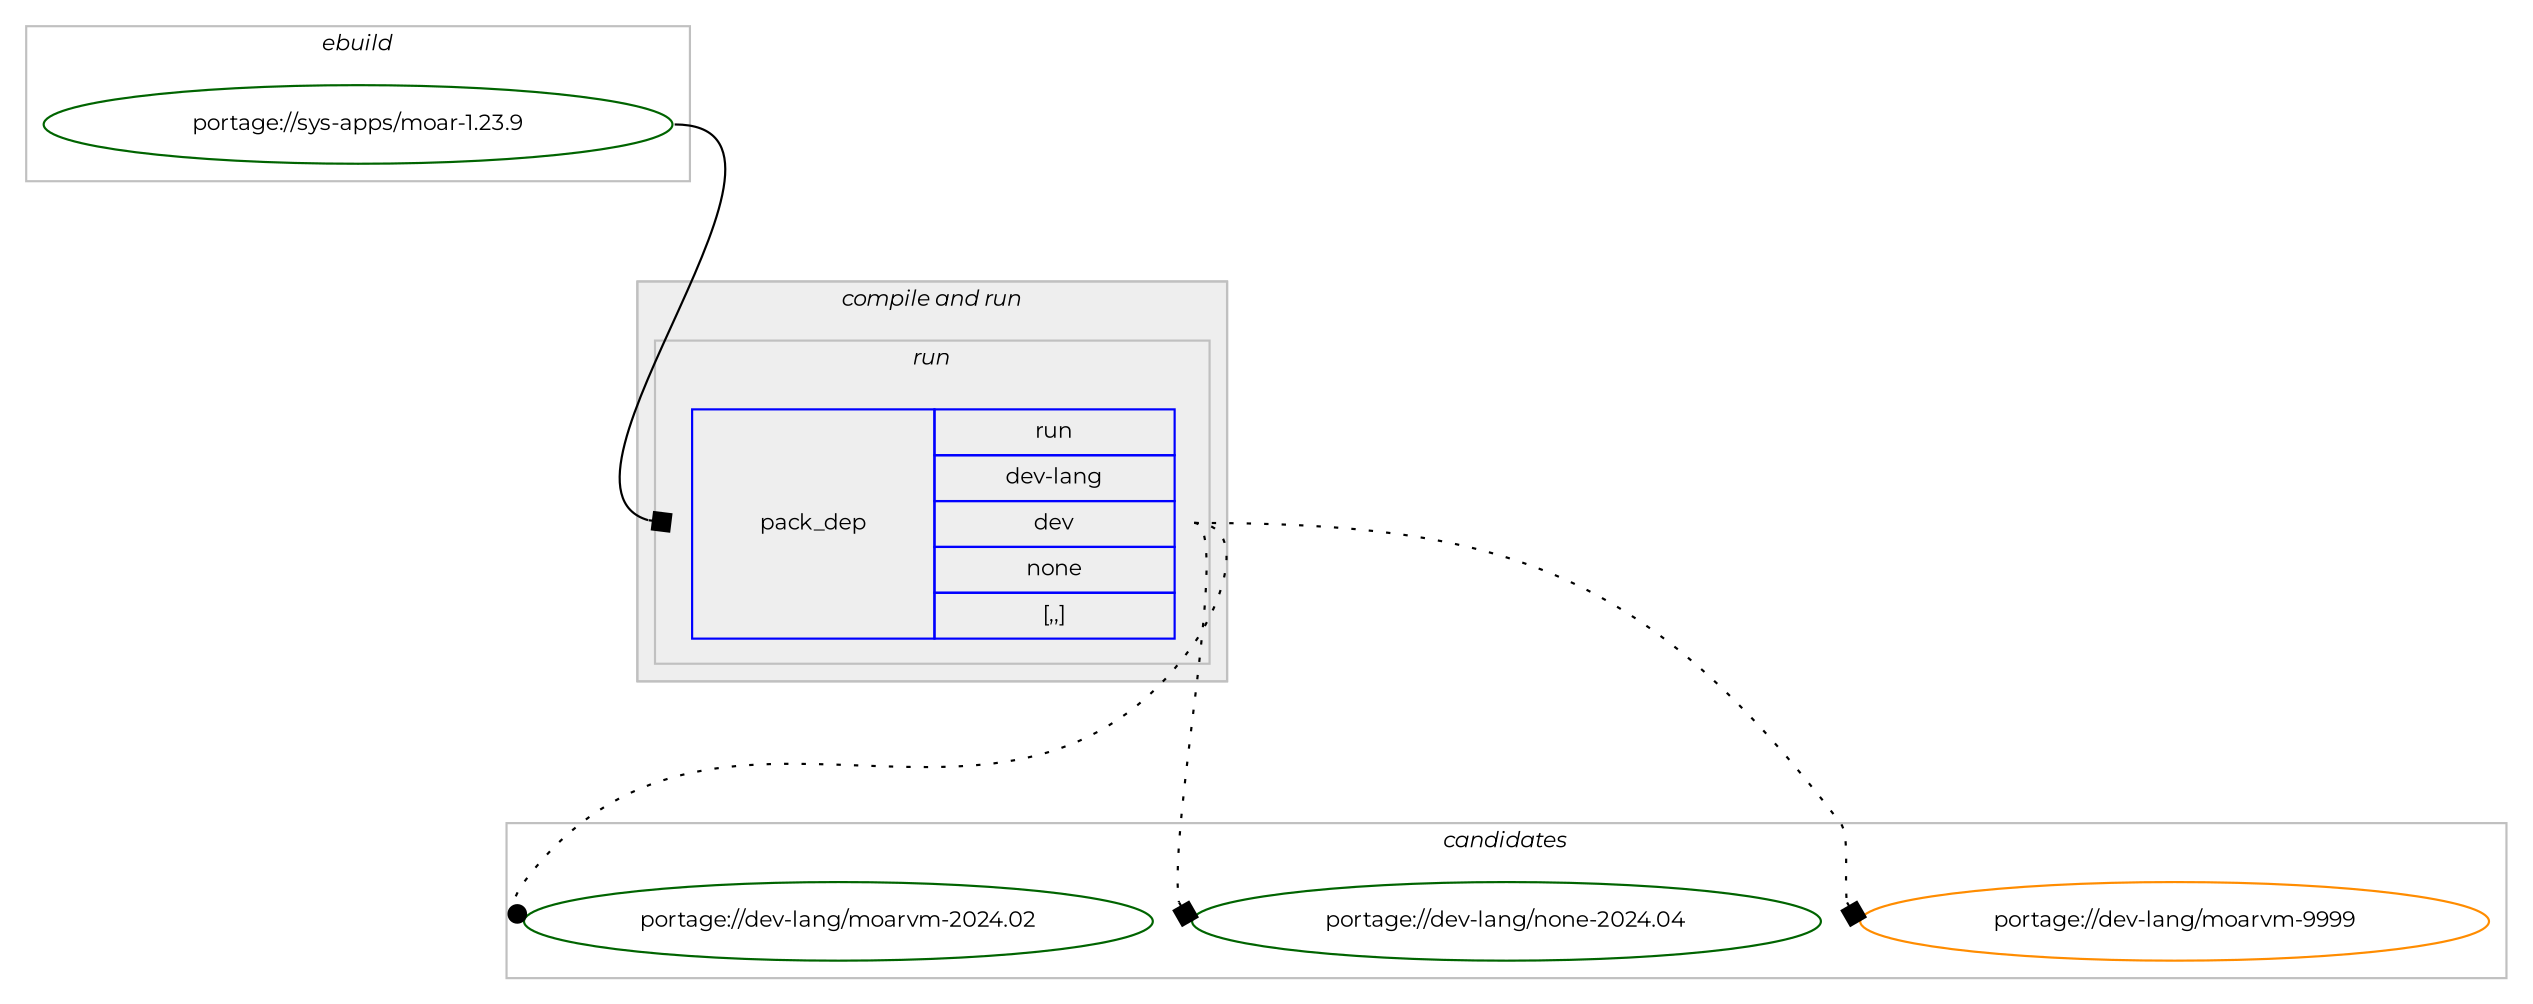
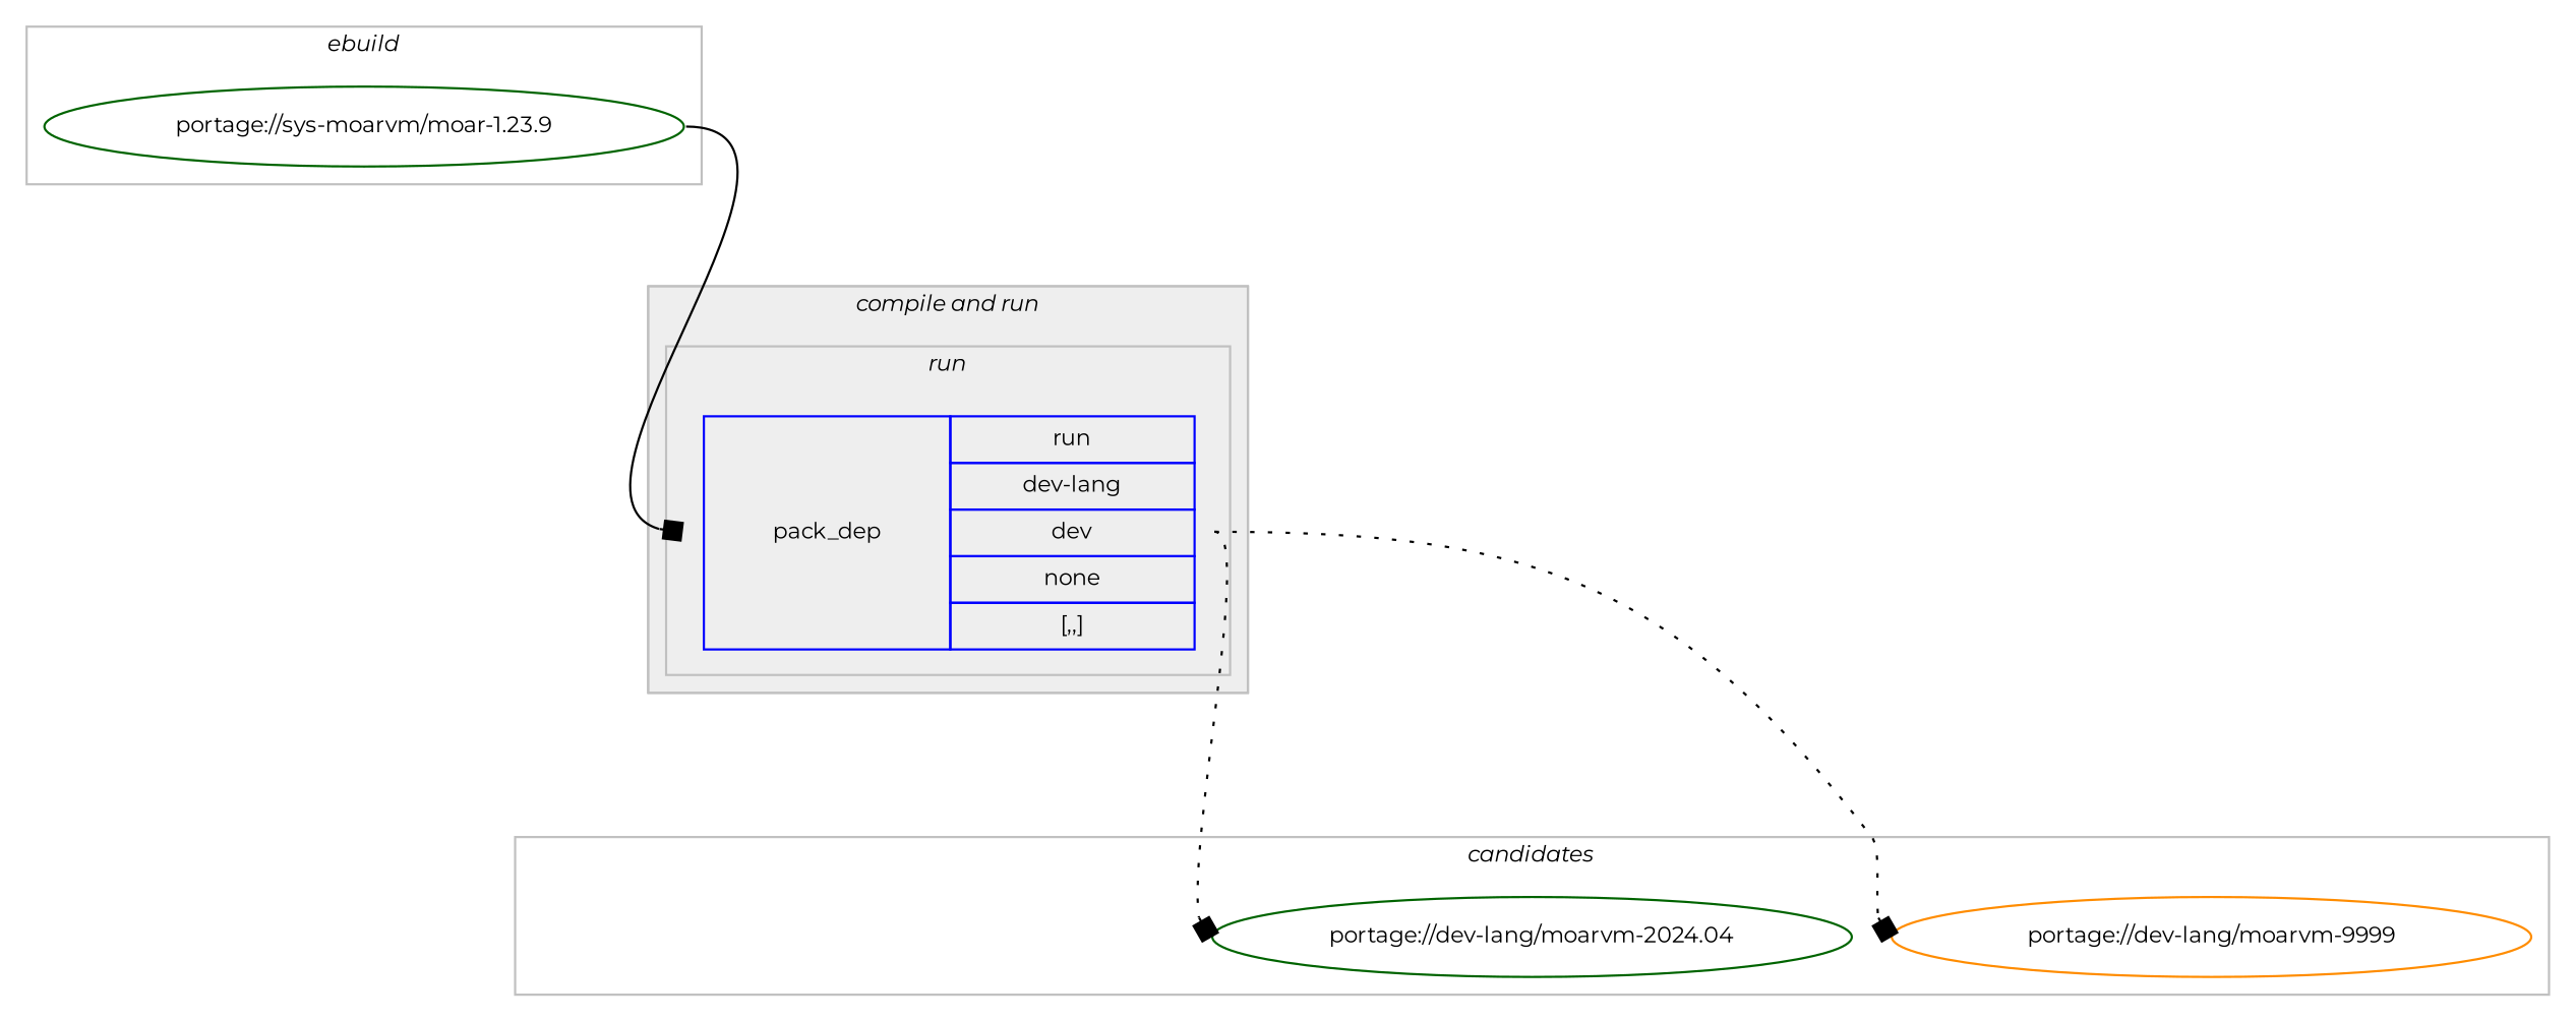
  digraph {
    compound=true
    concentrate=true
    fontname=Montserrat
    fontsize=10
    newrank=true
    rankdir=TB
    ranksep=1.5
    node [color=darkgreen fontname=Montserrat fontsize=10]
    edge [arrowhead=box fontname=Montserrat headport=w style=dotted tailport=e weight=100]
-   n1 [label="portage://sys-apps/moar-1.23.9" width=4]
+   n1 [label="portage://sys-moarvm/moar-1.23.9" width=4]
    n2 [color=blue label=<<TABLE BORDER="0" CELLBORDER="1" CELLSPACING="0" CELLPADDING="4" WIDTH="220"><TR><TD ROWSPAN="6" CELLPADDING="30">pack_dep</TD></TR><TR><TD WIDTH="110">run</TD></TR><TR><TD>dev-lang</TD></TR><TR><TD>dev</TD></TR><TR><TD>none</TD></TR><TR><TD>[,,]</TD></TR></TABLE>> shape=none]
    n3 [color=darkorange label="portage://dev-lang/moarvm-9999" width=4]
-   n4 [label="portage://dev-lang/none-2024.04" width=4]
-   n5 [label="portage://dev-lang/moarvm-2024.02" width=4]
+   n4 [label="portage://dev-lang/moarvm-2024.04" width=4]
    subgraph cluster_1 {
      color=gray
      label=<<i>ebuild</i>>
      n1
    }
    subgraph cluster_2 {
      color=gray
      label=<<i>dependencies</i>>
      subgraph cluster_3 {
        color=gray
        fillcolor="#eeeeee"
        label=<<i>compile</i>>
        style=filled
      }
      subgraph cluster_4 {
        color=gray
        fillcolor="#eeeeee"
        label=<<i>compile and run</i>>
        style=filled
      }
      subgraph cluster_5 {
        color=gray
        fillcolor="#eeeeee"
        label=<<i>run</i>>
        style=filled
        subgraph sub_6 {
          color=gray
          fillcolor="#eeeeee"
          label=<<i>run</i>>
          style=filled
          n2
        }
      }
    }
    subgraph cluster_7 {
      color=gray
      label=<<i>candidates</i>>
      rank=same
      subgraph sub_8 {
        color=black
        label=<<i>candidates</i>>
        nodesep=1
        rank=same
        n3
        n4
-       n5
      }
    }
    n1 -> n2 [style=solid weight=20]
    n2 -> n3
    n2 -> n4
-   n2 -> n5 [arrowhead=dot]
  }
